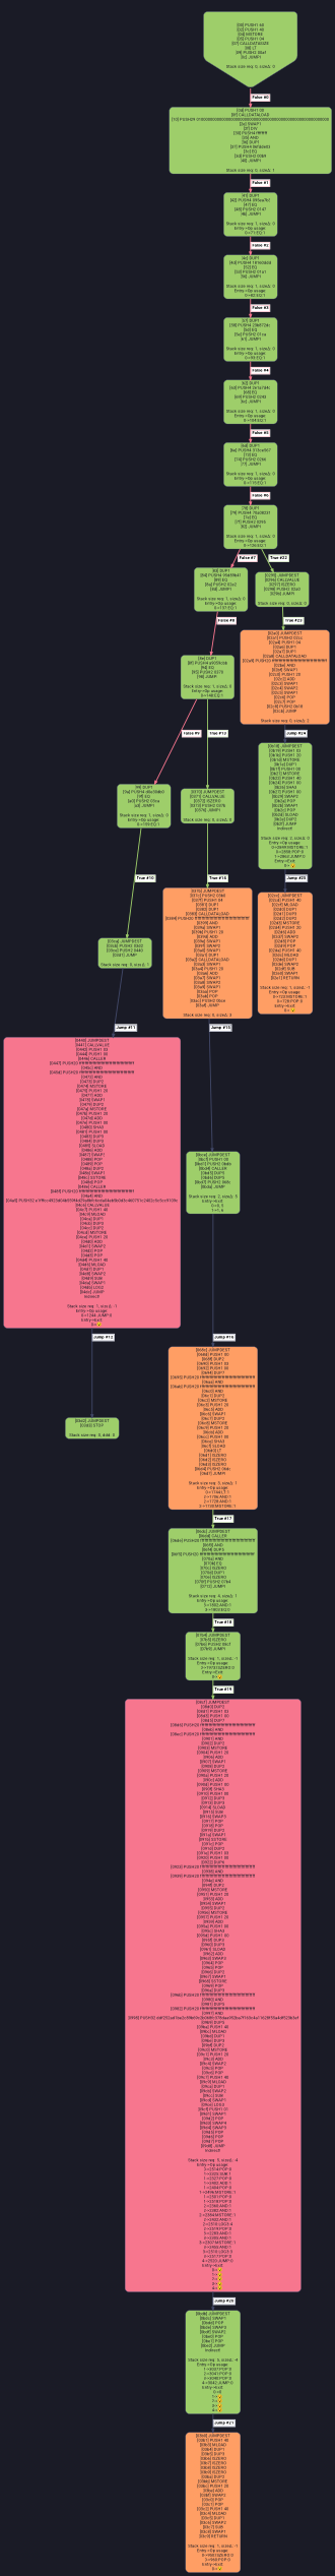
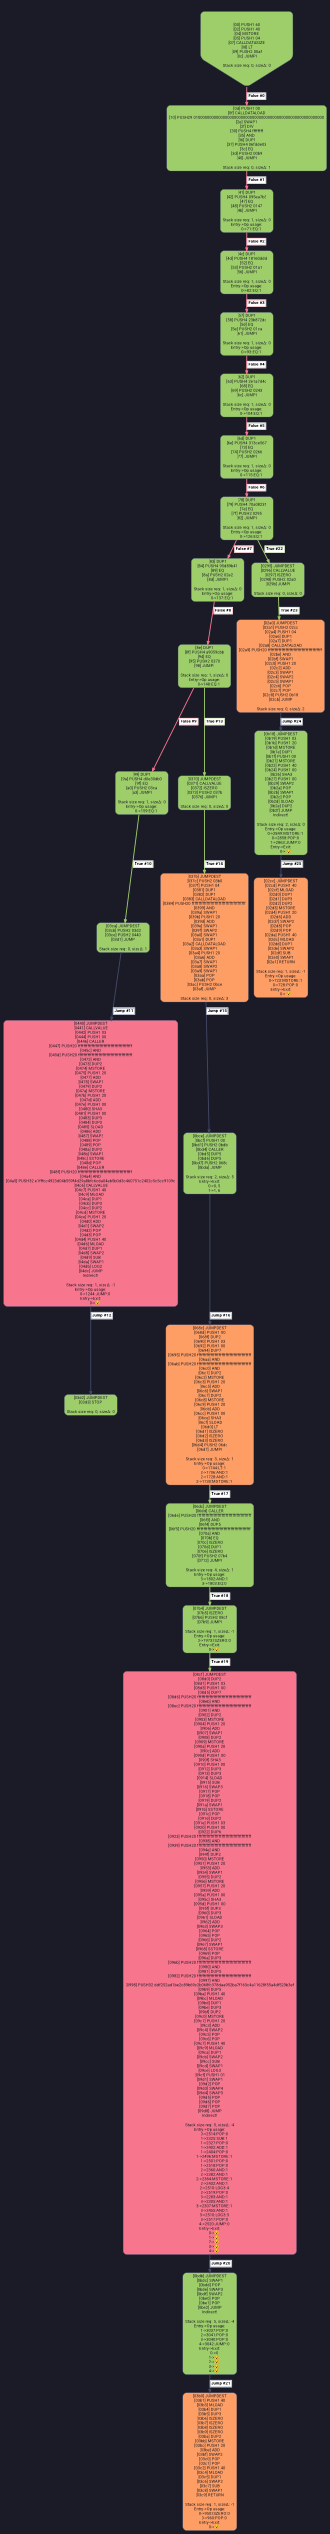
  digraph {
    bgcolor="#1a1b26"
    fontname=Roboto
    node [color="#565f89" fillcolor="#9ece6a" fontcolor="#1a1b26" fontname=Roboto shape=box style="filled, rounded"]
    edge [color="#f7768e" fontcolor="#1a1b26" fontname=Roboto penwidth=3]
    n1 [label="[00] PUSH1 60\n[02] PUSH1 40\n[04] MSTORE\n[05] PUSH1 04\n[07] CALLDATASIZE\n[08] LT\n[09] PUSH2 00af\n[0c] JUMPI\n\nStack size req: 0, sizeΔ: 0\n" shape=invhouse]
    n2 [label="[0d] PUSH1 00\n[0f] CALLDATALOAD\n[10] PUSH29 0100000000000000000000000000000000000000000000000000000000\n[2e] SWAP1\n[2f] DIV\n[30] PUSH4 ffffffff\n[35] AND\n[36] DUP1\n[37] PUSH4 06fdde03\n[3c] EQ\n[3d] PUSH2 00b9\n[40] JUMPI\n\nStack size req: 0, sizeΔ: 1\n"]
    n3 [label="[41] DUP1\n[42] PUSH4 095ea7b3\n[47] EQ\n[48] PUSH2 0147\n[4b] JUMPI\n\nStack size req: 1, sizeΔ: 0\nEntry->Op usage:\n	0->71:EQ:1\n"]
    n4 [label="[4c] DUP1\n[4d] PUSH4 18160ddd\n[52] EQ\n[53] PUSH2 01a1\n[56] JUMPI\n\nStack size req: 1, sizeΔ: 0\nEntry->Op usage:\n	0->82:EQ:1\n"]
    n5 [label="[57] DUP1\n[58] PUSH4 23b872dd\n[5d] EQ\n[5e] PUSH2 01ca\n[61] JUMPI\n\nStack size req: 1, sizeΔ: 0\nEntry->Op usage:\n	0->93:EQ:1\n"]
    n6 [label="[62] DUP1\n[63] PUSH4 2e1a7d4d\n[68] EQ\n[69] PUSH2 0243\n[6c] JUMPI\n\nStack size req: 1, sizeΔ: 0\nEntry->Op usage:\n	0->104:EQ:1\n"]
    n7 [label="[6d] DUP1\n[6e] PUSH4 313ce567\n[73] EQ\n[74] PUSH2 0266\n[77] JUMPI\n\nStack size req: 1, sizeΔ: 0\nEntry->Op usage:\n	0->115:EQ:1\n"]
    n8 [label="[78] DUP1\n[79] PUSH4 70a08231\n[7e] EQ\n[7f] PUSH2 0295\n[82] JUMPI\n\nStack size req: 1, sizeΔ: 0\nEntry->Op usage:\n	0->126:EQ:1\n"]
    n9 [label="[83] DUP1\n[84] PUSH4 95d89b41\n[89] EQ\n[8a] PUSH2 02e2\n[8d] JUMPI\n\nStack size req: 1, sizeΔ: 0\nEntry->Op usage:\n	0->137:EQ:1\n"]
    n10 [label="[0295] JUMPDEST\n[0296] CALLVALUE\n[0297] ISZERO\n[0298] PUSH2 02a0\n[029b] JUMPI\n\nStack size req: 0, sizeΔ: 0\n"]
    n11 [label="[8e] DUP1\n[8f] PUSH4 a9059cbb\n[94] EQ\n[95] PUSH2 0370\n[98] JUMPI\n\nStack size req: 1, sizeΔ: 0\nEntry->Op usage:\n	0->148:EQ:1\n"]
    n12 [label="[99] DUP1\n[9a] PUSH4 d0e30db0\n[9f] EQ\n[a0] PUSH2 03ca\n[a3] JUMPI\n\nStack size req: 1, sizeΔ: 0\nEntry->Op usage:\n	0->159:EQ:1\n"]
    n13 [label="[0370] JUMPDEST\n[0371] CALLVALUE\n[0372] ISZERO\n[0373] PUSH2 037b\n[0376] JUMPI\n\nStack size req: 0, sizeΔ: 0\n"]
    n14 [label="[03ca] JUMPDEST\n[03cb] PUSH2 03d2\n[03ce] PUSH2 0440\n[03d1] JUMP\n\nStack size req: 0, sizeΔ: 1\n"]
    n15 [fillcolor="#ff9e64" label="[02a0] JUMPDEST\n[02a1] PUSH2 02cc\n[02a4] PUSH1 04\n[02a6] DUP1\n[02a7] DUP1\n[02a8] CALLDATALOAD\n[02a9] PUSH20 ffffffffffffffffffffffffffffffffffffffff\n[02be] AND\n[02bf] SWAP1\n[02c0] PUSH1 20\n[02c2] ADD\n[02c3] SWAP1\n[02c4] SWAP2\n[02c5] SWAP1\n[02c6] POP\n[02c7] POP\n[02c8] PUSH2 0b18\n[02cb] JUMP\n\nStack size req: 0, sizeΔ: 2\n"]
    n16 [label="[0b18] JUMPDEST\n[0b19] PUSH1 03\n[0b1b] PUSH1 20\n[0b1d] MSTORE\n[0b1e] DUP1\n[0b1f] PUSH1 00\n[0b21] MSTORE\n[0b22] PUSH1 40\n[0b24] PUSH1 00\n[0b26] SHA3\n[0b27] PUSH1 00\n[0b29] SWAP2\n[0b2a] POP\n[0b2b] SWAP1\n[0b2c] POP\n[0b2d] SLOAD\n[0b2e] DUP2\n[0b2f] JUMP\nIndirect!\n\nStack size req: 2, sizeΔ: 0\nEntry->Op usage:\n	0->2849:MSTORE:1\n	0->2858:POP:0\n	1->2863:JUMP:0\nEntry->Exit:\n	0->😵\n"]
    n17 [fillcolor="#ff9e64" label="[02cc] JUMPDEST\n[02cd] PUSH1 40\n[02cf] MLOAD\n[02d0] DUP1\n[02d1] DUP3\n[02d2] DUP2\n[02d3] MSTORE\n[02d4] PUSH1 20\n[02d6] ADD\n[02d7] SWAP2\n[02d8] POP\n[02d9] POP\n[02da] PUSH1 40\n[02dc] MLOAD\n[02dd] DUP1\n[02de] SWAP2\n[02df] SUB\n[02e0] SWAP1\n[02e1] RETURN\n\nStack size req: 1, sizeΔ: -1\nEntry->Op usage:\n	0->723:MSTORE:1\n	0->728:POP:0\nEntry->Exit:\n	0->😵\n"]
    n18 [fillcolor="#ff9e64" label="[037b] JUMPDEST\n[037c] PUSH2 03b0\n[037f] PUSH1 04\n[0381] DUP1\n[0382] DUP1\n[0383] CALLDATALOAD\n[0384] PUSH20 ffffffffffffffffffffffffffffffffffffffff\n[0399] AND\n[039a] SWAP1\n[039b] PUSH1 20\n[039d] ADD\n[039e] SWAP1\n[039f] SWAP2\n[03a0] SWAP1\n[03a1] DUP1\n[03a2] CALLDATALOAD\n[03a3] SWAP1\n[03a4] PUSH1 20\n[03a6] ADD\n[03a7] SWAP1\n[03a8] SWAP2\n[03a9] SWAP1\n[03aa] POP\n[03ab] POP\n[03ac] PUSH2 0bce\n[03af] JUMP\n\nStack size req: 0, sizeΔ: 3\n"]
    n19 [label="[0bce] JUMPDEST\n[0bcf] PUSH1 00\n[0bd1] PUSH2 0bdb\n[0bd4] CALLER\n[0bd5] DUP5\n[0bd6] DUP5\n[0bd7] PUSH2 068c\n[0bda] JUMP\n\nStack size req: 2, sizeΔ: 5\nEntry->Exit:\n	0->0, 5\n	1->1, 6\n"]
    n20 [fillcolor="#ff9e64" label="[03b0] JUMPDEST\n[03b1] PUSH1 40\n[03b3] MLOAD\n[03b4] DUP1\n[03b5] DUP3\n[03b6] ISZERO\n[03b7] ISZERO\n[03b8] ISZERO\n[03b9] ISZERO\n[03ba] DUP2\n[03bb] MSTORE\n[03bc] PUSH1 20\n[03be] ADD\n[03bf] SWAP2\n[03c0] POP\n[03c1] POP\n[03c2] PUSH1 40\n[03c4] MLOAD\n[03c5] DUP1\n[03c6] SWAP2\n[03c7] SUB\n[03c8] SWAP1\n[03c9] RETURN\n\nStack size req: 1, sizeΔ: -1\nEntry->Op usage:\n	0->950:ISZERO:0\n	0->960:POP:0\nEntry->Exit:\n	0->😵\n"]
    n21 [fillcolor="#f7768e" label="[0440] JUMPDEST\n[0441] CALLVALUE\n[0442] PUSH1 03\n[0444] PUSH1 00\n[0446] CALLER\n[0447] PUSH20 ffffffffffffffffffffffffffffffffffffffff\n[045c] AND\n[045d] PUSH20 ffffffffffffffffffffffffffffffffffffffff\n[0472] AND\n[0473] DUP2\n[0474] MSTORE\n[0475] PUSH1 20\n[0477] ADD\n[0478] SWAP1\n[0479] DUP2\n[047a] MSTORE\n[047b] PUSH1 20\n[047d] ADD\n[047e] PUSH1 00\n[0480] SHA3\n[0481] PUSH1 00\n[0483] DUP3\n[0484] DUP3\n[0485] SLOAD\n[0486] ADD\n[0487] SWAP3\n[0488] POP\n[0489] POP\n[048a] DUP2\n[048b] SWAP1\n[048c] SSTORE\n[048d] POP\n[048e] CALLER\n[048f] PUSH20 ffffffffffffffffffffffffffffffffffffffff\n[04a4] AND\n[04a5] PUSH32 e1fffcc4923d04b559f4d29a8bfc6cda04eb5b0d3c460751c2402c5c5cc9109c\n[04c6] CALLVALUE\n[04c7] PUSH1 40\n[04c9] MLOAD\n[04ca] DUP1\n[04cb] DUP3\n[04cc] DUP2\n[04cd] MSTORE\n[04ce] PUSH1 20\n[04d0] ADD\n[04d1] SWAP2\n[04d2] POP\n[04d3] POP\n[04d4] PUSH1 40\n[04d6] MLOAD\n[04d7] DUP1\n[04d8] SWAP2\n[04d9] SUB\n[04da] SWAP1\n[04db] LOG2\n[04dc] JUMP\nIndirect!\n\nStack size req: 1, sizeΔ: -1\nEntry->Op usage:\n	0->1244:JUMP:0\nEntry->Exit:\n	0->😵\n"]
-   n22 [label="[03d2] JUMPDEST\n[03d3] STOP\n\nStack size req: 0, ddd: 0\n"]
+   n22 [label="[03d2] JUMPDEST\n[03d3] STOP\n\nStack size req: 0, sizeΔ: 0\n"]
    n23 [fillcolor="#ff9e64" label="[068c] JUMPDEST\n[068d] PUSH1 00\n[068f] DUP2\n[0690] PUSH1 03\n[0692] PUSH1 00\n[0694] DUP7\n[0695] PUSH20 ffffffffffffffffffffffffffffffffffffffff\n[06aa] AND\n[06ab] PUSH20 ffffffffffffffffffffffffffffffffffffffff\n[06c0] AND\n[06c1] DUP2\n[06c2] MSTORE\n[06c3] PUSH1 20\n[06c5] ADD\n[06c6] SWAP1\n[06c7] DUP2\n[06c8] MSTORE\n[06c9] PUSH1 20\n[06cb] ADD\n[06cc] PUSH1 00\n[06ce] SHA3\n[06cf] SLOAD\n[06d0] LT\n[06d1] ISZERO\n[06d2] ISZERO\n[06d3] ISZERO\n[06d4] PUSH2 06dc\n[06d7] JUMPI\n\nStack size req: 3, sizeΔ: 1\nEntry->Op usage:\n	0->1744:LT:1\n	2->1706:AND:1\n	2->1728:AND:1\n	2->1730:MSTORE:1\n"]
    n24 [label="[06dc] JUMPDEST\n[06dd] CALLER\n[06de] PUSH20 ffffffffffffffffffffffffffffffffffffffff\n[06f3] AND\n[06f4] DUP5\n[06f5] PUSH20 ffffffffffffffffffffffffffffffffffffffff\n[070a] AND\n[070b] EQ\n[070c] ISZERO\n[070d] DUP1\n[070e] ISZERO\n[070f] PUSH2 07b4\n[0712] JUMPI\n\nStack size req: 4, sizeΔ: 1\nEntry->Op usage:\n	3->1802:AND:1\n	3->1803:EQ:0\n"]
    n25 [label="[07b4] JUMPDEST\n[07b5] ISZERO\n[07b6] PUSH2 08cf\n[07b9] JUMPI\n\nStack size req: 1, sizeΔ: -1\nEntry->Op usage:\n	0->1973:ISZERO:0\nEntry->Exit:\n	0->😵\n"]
    n26 [fillcolor="#f7768e" label="[08cf] JUMPDEST\n[08d0] DUP2\n[08d1] PUSH1 03\n[08d3] PUSH1 00\n[08d5] DUP7\n[08d6] PUSH20 ffffffffffffffffffffffffffffffffffffffff\n[08eb] AND\n[08ec] PUSH20 ffffffffffffffffffffffffffffffffffffffff\n[0901] AND\n[0902] DUP2\n[0903] MSTORE\n[0904] PUSH1 20\n[0906] ADD\n[0907] SWAP1\n[0908] DUP2\n[0909] MSTORE\n[090a] PUSH1 20\n[090c] ADD\n[090d] PUSH1 00\n[090f] SHA3\n[0910] PUSH1 00\n[0912] DUP3\n[0913] DUP3\n[0914] SLOAD\n[0915] SUB\n[0916] SWAP3\n[0917] POP\n[0918] POP\n[0919] DUP2\n[091a] SWAP1\n[091b] SSTORE\n[091c] POP\n[091d] DUP2\n[091e] PUSH1 03\n[0920] PUSH1 00\n[0922] DUP6\n[0923] PUSH20 ffffffffffffffffffffffffffffffffffffffff\n[0938] AND\n[0939] PUSH20 ffffffffffffffffffffffffffffffffffffffff\n[094e] AND\n[094f] DUP2\n[0950] MSTORE\n[0951] PUSH1 20\n[0953] ADD\n[0954] SWAP1\n[0955] DUP2\n[0956] MSTORE\n[0957] PUSH1 20\n[0959] ADD\n[095a] PUSH1 00\n[095c] SHA3\n[095d] PUSH1 00\n[095f] DUP3\n[0960] DUP3\n[0961] SLOAD\n[0962] ADD\n[0963] SWAP3\n[0964] POP\n[0965] POP\n[0966] DUP2\n[0967] SWAP1\n[0968] SSTORE\n[0969] POP\n[096a] DUP3\n[096b] PUSH20 ffffffffffffffffffffffffffffffffffffffff\n[0980] AND\n[0981] DUP5\n[0982] PUSH20 ffffffffffffffffffffffffffffffffffffffff\n[0997] AND\n[0998] PUSH32 ddf252ad1be2c89b69c2b068fc378daa952ba7f163c4a11628f55a4df523b3ef\n[09b9] DUP5\n[09ba] PUSH1 40\n[09bc] MLOAD\n[09bd] DUP1\n[09be] DUP3\n[09bf] DUP2\n[09c0] MSTORE\n[09c1] PUSH1 20\n[09c3] ADD\n[09c4] SWAP2\n[09c5] POP\n[09c6] POP\n[09c7] PUSH1 40\n[09c9] MLOAD\n[09ca] DUP1\n[09cb] SWAP2\n[09cc] SUB\n[09cd] SWAP1\n[09ce] LOG3\n[09cf] PUSH1 01\n[09d1] SWAP1\n[09d2] POP\n[09d3] SWAP4\n[09d4] SWAP3\n[09d5] POP\n[09d6] POP\n[09d7] POP\n[09d8] JUMP\nIndirect!\n\nStack size req: 5, sizeΔ: -4\nEntry->Op usage:\n	0->2514:POP:0\n	1->2325:SUB:1\n	1->2327:POP:0\n	1->2402:ADD:1\n	1->2404:POP:0\n	1->2496:MSTORE:1\n	1->2501:POP:0\n	1->2518:POP:0\n	2->2360:AND:1\n	2->2382:AND:1\n	2->2384:MSTORE:1\n	2->2432:AND:1\n	2->2510:LOG3:4\n	2->2519:POP:0\n	3->2283:AND:1\n	3->2305:AND:1\n	3->2307:MSTORE:1\n	3->2455:AND:1\n	3->2510:LOG3:3\n	3->2517:POP:0\n	4->2520:JUMP:0\nEntry->Exit:\n	0->😵\n	1->😵\n	2->😵\n	3->😵\n	4->😵\n"]
    n27 [label="[0bdb] JUMPDEST\n[0bdc] SWAP1\n[0bdd] POP\n[0bde] SWAP3\n[0bdf] SWAP2\n[0be0] POP\n[0be1] POP\n[0be2] JUMP\nIndirect!\n\nStack size req: 5, sizeΔ: -4\nEntry->Op usage:\n	1->3037:POP:0\n	2->3041:POP:0\n	3->3040:POP:0\n	4->3042:JUMP:0\nEntry->Exit:\n	0->0\n	1->😵\n	2->😵\n	3->😵\n	4->😵\n"]
    n1 -> n2 [label=<<table border="0" cellborder="1" cellpadding="2" bgcolor="white">                             <tr><td><font color="black"><b>False #0</b></font></td></tr>                          </table>>]
    n2 -> n3 [label=<<table border="0" cellborder="1" cellpadding="2" bgcolor="white">                             <tr><td><font color="black"><b>False #1</b></font></td></tr>                          </table>>]
    n3 -> n4 [label=<<table border="0" cellborder="1" cellpadding="2" bgcolor="white">                             <tr><td><font color="black"><b>False #2</b></font></td></tr>                          </table>>]
    n4 -> n5 [label=<<table border="0" cellborder="1" cellpadding="2" bgcolor="white">                             <tr><td><font color="black"><b>False #3</b></font></td></tr>                          </table>>]
    n5 -> n6 [label=<<table border="0" cellborder="1" cellpadding="2" bgcolor="white">                             <tr><td><font color="black"><b>False #4</b></font></td></tr>                          </table>>]
    n6 -> n7 [label=<<table border="0" cellborder="1" cellpadding="2" bgcolor="white">                             <tr><td><font color="black"><b>False #5</b></font></td></tr>                          </table>>]
    n7 -> n8 [label=<<table border="0" cellborder="1" cellpadding="2" bgcolor="white">                             <tr><td><font color="black"><b>False #6</b></font></td></tr>                          </table>>]
    n8 -> n9 [label=<<table border="0" cellborder="1" cellpadding="2" bgcolor="white">                             <tr><td><font color="black"><b>False #7</b></font></td></tr>                          </table>>]
    n8 -> n10 [color="#9ece6a" label=<<table border="0" cellborder="1" cellpadding="2" bgcolor="white">                             <tr><td><font color="black"><b>True #22</b></font></td></tr>                          </table>>]
    n9 -> n11 [label=<<table border="0" cellborder="1" cellpadding="2" bgcolor="white">                             <tr><td><font color="black"><b>False #8</b></font></td></tr>                          </table>>]
    n10 -> n15 [color="#9ece6a" label=<<table border="0" cellborder="1" cellpadding="2" bgcolor="white">                             <tr><td><font color="black"><b>True #23</b></font></td></tr>                          </table>>]
    n11 -> n12 [label=<<table border="0" cellborder="1" cellpadding="2" bgcolor="white">                             <tr><td><font color="black"><b>False #9</b></font></td></tr>                          </table>>]
    n11 -> n13 [color="#9ece6a" label=<<table border="0" cellborder="1" cellpadding="2" bgcolor="white">                             <tr><td><font color="black"><b>True #13</b></font></td></tr>                          </table>>]
    n12 -> n14 [color="#9ece6a" label=<<table border="0" cellborder="1" cellpadding="2" bgcolor="white">                             <tr><td><font color="black"><b>True #10</b></font></td></tr>                          </table>>]
    n13 -> n18 [color="#9ece6a" label=<<table border="0" cellborder="1" cellpadding="2" bgcolor="white">                             <tr><td><font color="black"><b>True #14</b></font></td></tr>                          </table>>]
    n14 -> n21 [color="#414868" label=<<table border="0" cellborder="1" cellpadding="2" bgcolor="white">                             <tr><td><font color="black"><b>Jump #11</b></font></td></tr>                          </table>>]
    n15 -> n16 [color="#414868" label=<<table border="0" cellborder="1" cellpadding="2" bgcolor="white">                             <tr><td><font color="black"><b>Jump #24</b></font></td></tr>                          </table>>]
    n16 -> n17 [color="#414868" label=<<table border="0" cellborder="1" cellpadding="2" bgcolor="white">                             <tr><td><font color="black"><b>Jump #25</b></font></td></tr>                          </table>>]
    n18 -> n19 [color="#414868" label=<<table border="0" cellborder="1" cellpadding="2" bgcolor="white">                             <tr><td><font color="black"><b>Jump #15</b></font></td></tr>                          </table>>]
    n19 -> n23 [color="#414868" label=<<table border="0" cellborder="1" cellpadding="2" bgcolor="white">                             <tr><td><font color="black"><b>Jump #16</b></font></td></tr>                          </table>>]
    n21 -> n22 [color="#414868" label=<<table border="0" cellborder="1" cellpadding="2" bgcolor="white">                             <tr><td><font color="black"><b>Jump #12</b></font></td></tr>                          </table>>]
    n23 -> n24 [color="#9ece6a" label=<<table border="0" cellborder="1" cellpadding="2" bgcolor="white">                             <tr><td><font color="black"><b>True #17</b></font></td></tr>                          </table>>]
    n24 -> n25 [color="#9ece6a" label=<<table border="0" cellborder="1" cellpadding="2" bgcolor="white">                             <tr><td><font color="black"><b>True #18</b></font></td></tr>                          </table>>]
    n25 -> n26 [color="#9ece6a" label=<<table border="0" cellborder="1" cellpadding="2" bgcolor="white">                             <tr><td><font color="black"><b>True #19</b></font></td></tr>                          </table>>]
    n26 -> n27 [color="#414868" label=<<table border="0" cellborder="1" cellpadding="2" bgcolor="white">                             <tr><td><font color="black"><b>Jump #20</b></font></td></tr>                          </table>>]
    n27 -> n20 [color="#414868" label=<<table border="0" cellborder="1" cellpadding="2" bgcolor="white">                             <tr><td><font color="black"><b>Jump #21</b></font></td></tr>                          </table>>]
  }
